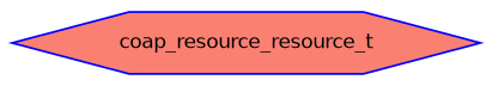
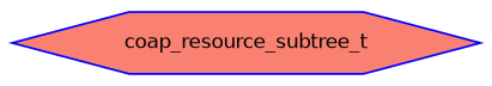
  digraph {
    rankdir=LR
-   n1 [color=blue fillcolor=salmon fontname=Helvetica fontsize=10 height=0.2 label=coap_resource_resource_t shape=hexagon style=filled width=0.4]
+   n1 [color=blue fillcolor=salmon fontname=Helvetica fontsize=10 height=0.2 label=coap_resource_subtree_t shape=hexagon style=filled width=0.4]
  }
